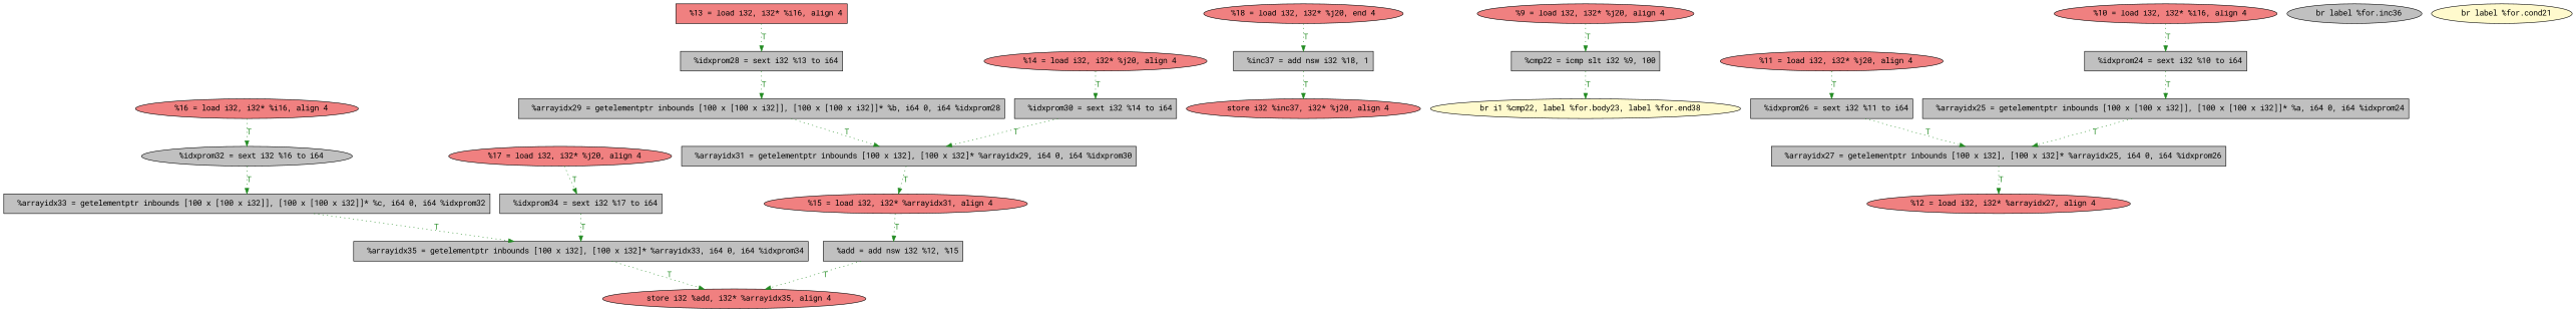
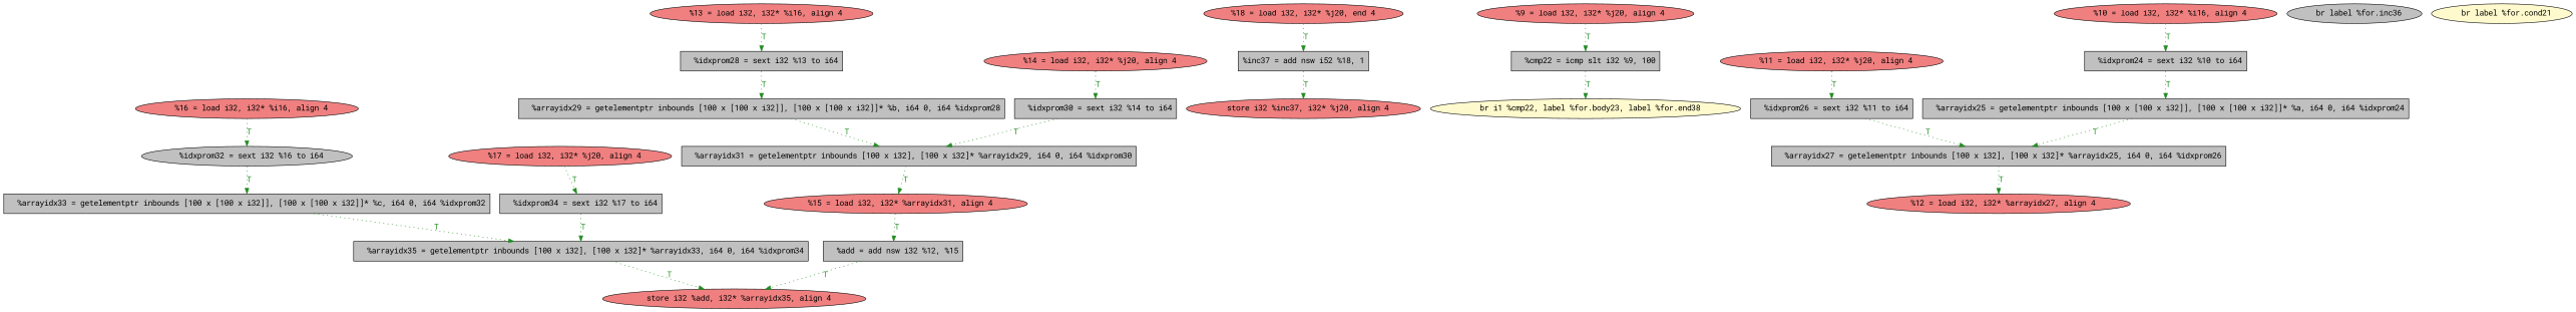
  digraph {
    fontname="Roboto Mono"
    node [fillcolor=grey fontname="Roboto Mono" shape=ellipse style=filled]
    edge [color=forestgreen fontcolor=forestgreen fontname="Roboto Mono" style=dotted]
    n1 [label="  %arrayidx31 = getelementptr inbounds [100 x i32], [100 x i32]* %arrayidx29, i64 0, i64 %idxprom30" shape=rectangle]
    n2 [fillcolor=lightcoral label="  %15 = load i32, i32* %arrayidx31, align 4"]
    n3 [label="  %add = add nsw i32 %12, %15" shape=rectangle]
-   n4 [fillcolor=lightcoral label="  %13 = load i32, i32* %i16, align 4" shape=box]
+   n4 [fillcolor=lightcoral label="  %13 = load i32, i32* %i16, align 4"]
    n5 [label="  %idxprom28 = sext i32 %13 to i64" shape=rectangle]
    n6 [label="  %arrayidx29 = getelementptr inbounds [100 x [100 x i32]], [100 x [100 x i32]]* %b, i64 0, i64 %idxprom28" shape=rectangle]
    n7 [label="  %idxprom30 = sext i32 %14 to i64" shape=rectangle]
    n8 [fillcolor=lightcoral label="  %16 = load i32, i32* %i16, align 4"]
    n9 [label="  %idxprom32 = sext i32 %16 to i64"]
    n10 [label="  %arrayidx33 = getelementptr inbounds [100 x [100 x i32]], [100 x [100 x i32]]* %c, i64 0, i64 %idxprom32" shape=rectangle]
    n11 [fillcolor=lightcoral label="  %14 = load i32, i32* %j20, align 4"]
    n12 [fillcolor=lightcoral label="  store i32 %add, i32* %arrayidx35, align 4"]
    n13 [fillcolor=lightcoral label="  store i32 %inc37, i32* %j20, align 4"]
    n14 [label="  %cmp22 = icmp slt i32 %9, 100" shape=rectangle]
    n15 [fillcolor=lemonchiffon label="  br i1 %cmp22, label %for.body23, label %for.end38"]
    n16 [label="  %idxprom24 = sext i32 %10 to i64" shape=rectangle]
    n17 [label="  %arrayidx25 = getelementptr inbounds [100 x [100 x i32]], [100 x [100 x i32]]* %a, i64 0, i64 %idxprom24" shape=rectangle]
    n18 [label="  %arrayidx27 = getelementptr inbounds [100 x i32], [100 x i32]* %arrayidx25, i64 0, i64 %idxprom26" shape=rectangle]
    n19 [fillcolor=lightcoral label="  %12 = load i32, i32* %arrayidx27, align 4"]
    n20 [label="  br label %for.inc36"]
    n21 [label="  %arrayidx35 = getelementptr inbounds [100 x i32], [100 x i32]* %arrayidx33, i64 0, i64 %idxprom34" shape=rectangle]
    n22 [fillcolor=lightcoral label="%18 = load i32, i32* %j20, end 4"]
-   n23 [label="  %inc37 = add nsw i32 %18, 1" shape=rectangle]
+   n23 [label="%inc37 = add nsw i52 %18, 1" shape=rectangle]
    n24 [fillcolor=lightcoral label="  %17 = load i32, i32* %j20, align 4"]
    n25 [label="  %idxprom34 = sext i32 %17 to i64" shape=rectangle]
    n26 [fillcolor=lightcoral label="  %9 = load i32, i32* %j20, align 4"]
    n27 [fillcolor=lightcoral label="  %11 = load i32, i32* %j20, align 4"]
    n28 [label="  %idxprom26 = sext i32 %11 to i64" shape=rectangle]
    n29 [fillcolor=lightcoral label="  %10 = load i32, i32* %i16, align 4"]
    n30 [fillcolor=lemonchiffon label="  br label %for.cond21"]
    n1 -> n2 [label=T]
    n2 -> n3 [label=T]
    n3 -> n12 [label=T]
    n4 -> n5 [label=T]
    n5 -> n6 [label=T]
    n6 -> n1 [label=T]
    n7 -> n1 [label=T]
    n8 -> n9 [label=T]
    n9 -> n10 [label=T]
    n10 -> n21 [label=T]
    n11 -> n7 [label=T]
    n14 -> n15 [label=T]
    n16 -> n17 [label=T]
    n17 -> n18 [label=T]
    n18 -> n19 [label=T]
    n21 -> n12 [label=T]
    n22 -> n23 [label=T]
    n23 -> n13 [label=T]
    n24 -> n25 [label=T]
    n25 -> n21 [label=T]
    n26 -> n14 [label=T]
    n27 -> n28 [label=T]
    n28 -> n18 [label=T]
    n29 -> n16 [label=T]
  }
